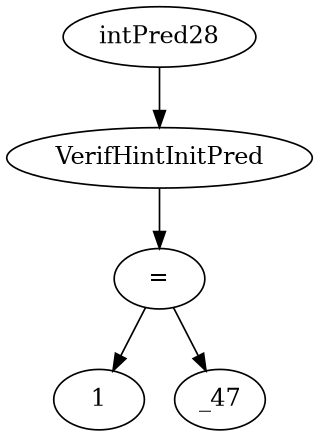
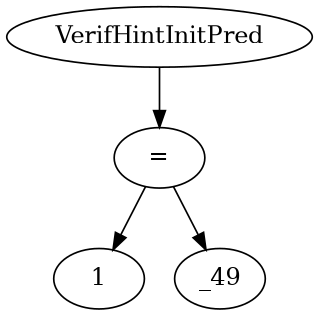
  digraph {
-   n1 [label=intPred28]
    n2 [label=VerifHintInitPred]
    n3 [label="="]
    n4 [label=1]
-   n5 [label=_47]
-   n1 -> n2
+   n5 [label=_49]
    n2 -> n3
    n3 -> n4
    n3 -> n5
  }
